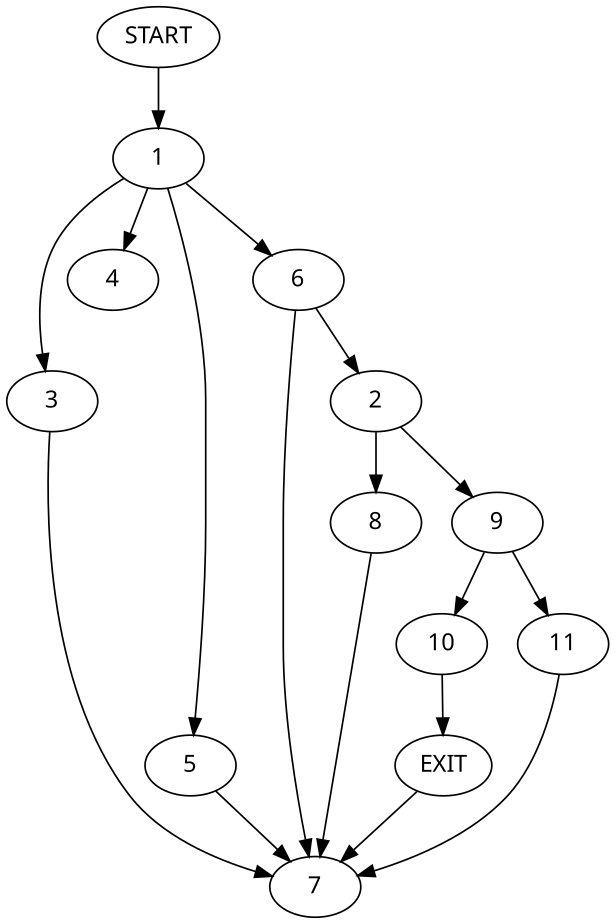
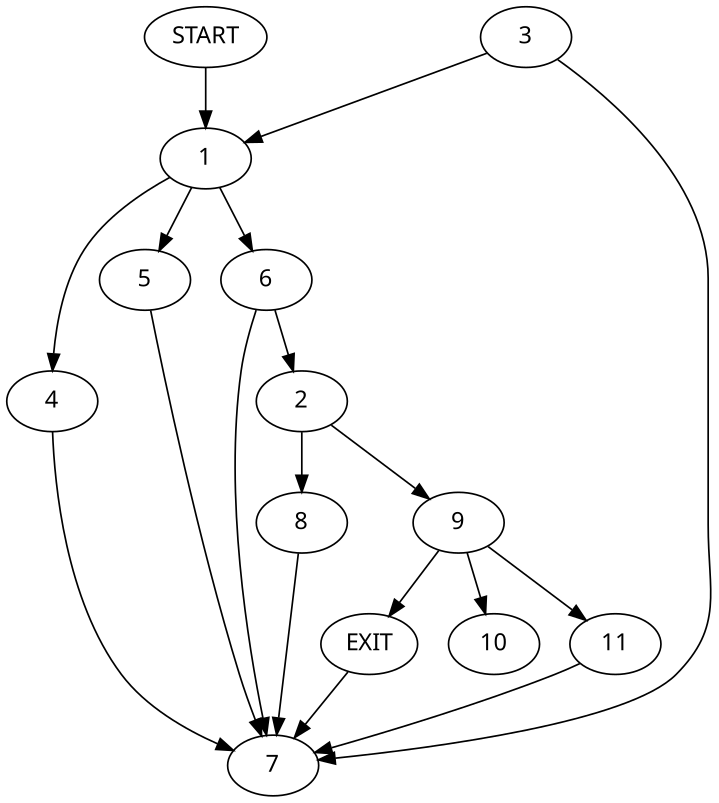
  digraph {
    fontname="Noto Sans"
    node [fontname="Noto Sans"]
    edge [fontname="Noto Sans"]
    n1 [label=START]
    1
    3
    4
    5
    6
    n7 [label=EXIT]
    7
    2
    8
    9
    10
    11
    n1 -> 1
-   1 -> 3
+   3 -> 1
    1 -> 4
    1 -> 5
    1 -> 6
    3 -> 7
+   4 -> 7
    5 -> 7
    6 -> 7
    6 -> 2
    n7 -> 7
    2 -> 8
    2 -> 9
    8 -> 7
    9 -> 10
    9 -> 11
-   10 -> n7
+   9 -> n7
    11 -> 7
  }
